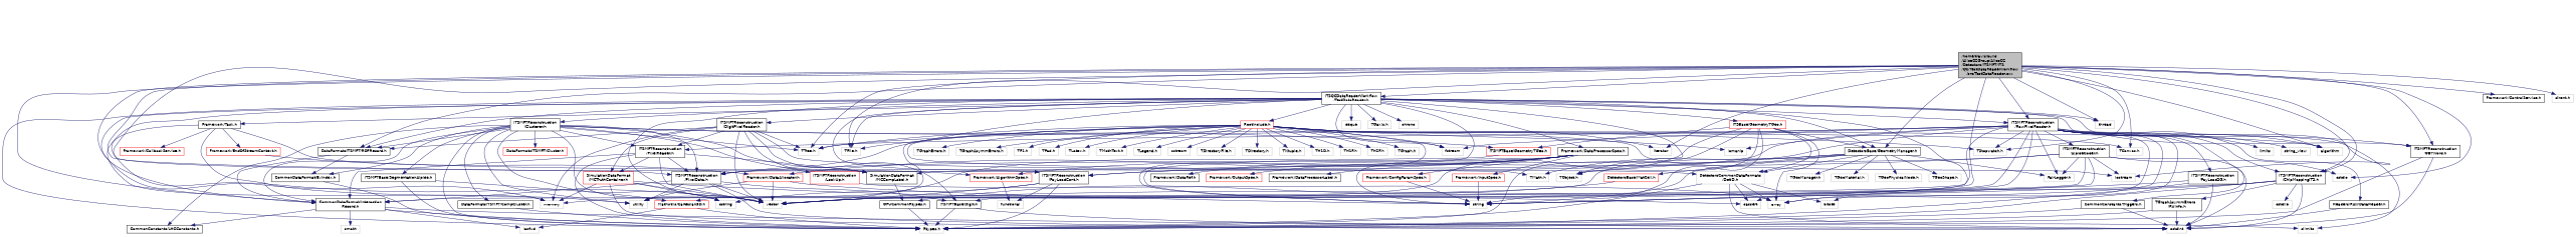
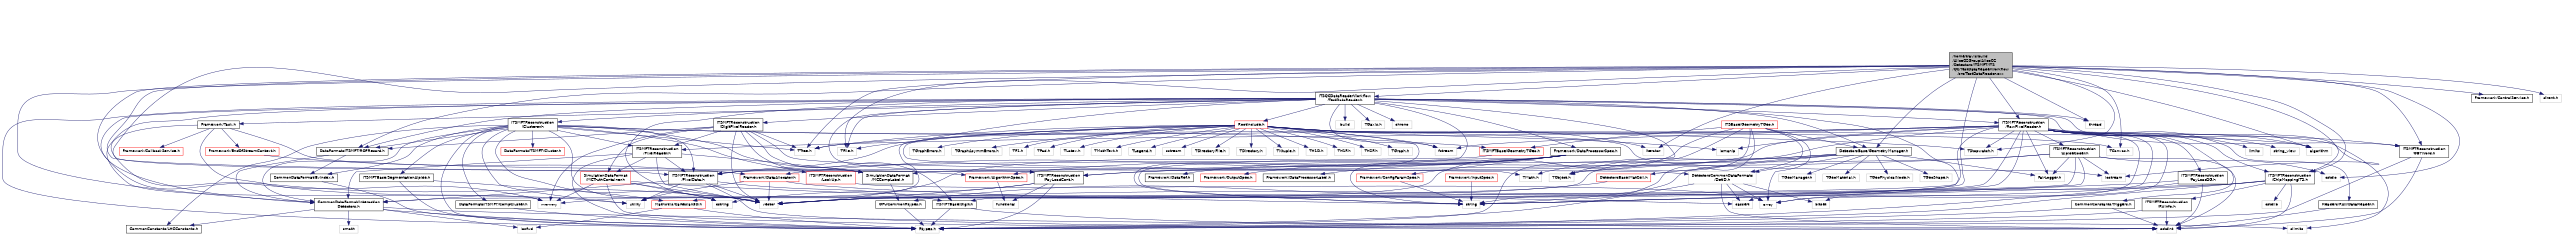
  digraph {
    node [color=grey75 fontname=Helvetica fontsize=10 shape=record]
    edge [color=midnightblue fontname=Helvetica fontsize=10 labelfontname=Helvetica labelfontsize=10 style=solid]
    n1 [color=black fillcolor=grey75 fontcolor=black height=0.2 label="/home/travis/build\l/AliceO2Group/AliceO2\l/Detectors/ITSMFT/ITS\l/QC/TestDataReaderWorkflow\l/src/TestDataReader.cxx" style=filled width=0.4]
    n2 [height=0.2 label=vector width=0.4]
    n3 [height=0.2 label="TTree.h" width=0.4]
    n4 [height=0.2 label="TFile.h" width=0.4]
    n5 [height=0.2 label="TStopwatch.h" width=0.4]
    n6 [height=0.2 label=string width=0.4]
    n7 [color=black height=0.2 label="Framework/ControlService.h" width=0.4]
    n8 [color=black height=0.2 label="ITSMFTReconstruction\l/ChipMappingITS.h" width=0.4]
    n9 [color=black height=0.2 label="ITSMFTReconstruction\l/GBTWord.h" width=0.4]
    n10 [color=black height=0.2 label="ITSMFTReconstruction\l/PayLoadCont.h" width=0.4]
    n11 [color=black height=0.2 label="ITSMFTReconstruction\l/PixelData.h" width=0.4]
-   n12 [color=black height=0.2 label="CommonDataFormat/Interaction\lRecord.h" width=0.4]
+   n12 [color=black height=0.2 label="CommonDataFormat/Interaction\lDetectors.h" width=0.4]
    n13 [color=black height=0.2 label="DataFormatsITSMFT/ROFRecord.h" width=0.4]
    n14 [color=black height=0.2 label="ITSMFTReconstruction\l/RawPixelReader.h" width=0.4]
    n15 [height=0.2 label=cstdio width=0.4]
    n16 [height=0.2 label=iostream width=0.4]
    n17 [height=0.2 label=algorithm width=0.4]
    n18 [color=black height=0.2 label="ITSQCDataReaderWorkflow\l/TestDataReader.h" width=0.4]
    n19 [height=0.2 label=iterator width=0.4]
    n20 [height=0.2 label="TCanvas.h" width=0.4]
    n21 [color=black height=0.2 label="DetectorsBase/GeometryManager.h" width=0.4]
    n22 [height=0.2 label=thread width=0.4]
    n23 [height=0.2 label="dirent.h" width=0.4]
    n24 [height=0.2 label="Rtypes.h" width=0.4]
    n25 [height=0.2 label=array width=0.4]
    n26 [height=0.2 label=cstdlib width=0.4]
    n27 [height=0.2 label=cstdint width=0.4]
-   n28 [color=black height=0.2 label="TGraphAsymmErrors\l/RUInfo.h" width=0.4]
+   n28 [color=black height=0.2 label="ITSMFTReconstruction\l/RUInfo.h" width=0.4]
    n29 [height=0.2 label=cstring width=0.4]
    n30 [height=0.2 label=functional width=0.4]
    n31 [color=black height=0.2 label="ITSMFTBase/Digit.h" width=0.4]
    n32 [height=0.2 label=utility width=0.4]
    n33 [height=0.2 label=iosfwd width=0.4]
    n34 [height=0.2 label=cmath width=0.4]
    n35 [color=black height=0.2 label="CommonConstants/LHCConstants.h" width=0.4]
    n36 [color=black height=0.2 label="CommonDataFormat/EvIndex.h" width=0.4]
    n37 [height=0.2 label=climits width=0.4]
    n38 [color=black height=0.2 label="Headers/RAWDataHeader.h" width=0.4]
    n39 [color=black height=0.2 label="ITSMFTReconstruction\l/PixelReader.h" width=0.4]
    n40 [height=0.2 label=cassert width=0.4]
    n41 [height=0.2 label=memory width=0.4]
    n42 [color=black height=0.2 label="ITSMFTReconstruction\l/AlpideCoder.h" width=0.4]
    n43 [height=0.2 label="FairLogger.h" width=0.4]
    n44 [color=black height=0.2 label="CommonConstants/Triggers.h" width=0.4]
    n45 [color=black height=0.2 label="ITSMFTReconstruction\l/PayLoadSG.h" width=0.4]
    n46 [height=0.2 label=limits width=0.4]
    n47 [height=0.2 label=fstream width=0.4]
    n48 [height=0.2 label=string_view width=0.4]
    n49 [height=0.2 label=bitset width=0.4]
    n50 [height=0.2 label=iomanip width=0.4]
    n51 [color=black height=0.2 label="SimulationDataFormat\l/MCCompLabel.h" width=0.4]
-   n52 [height=0.2 label=deque width=0.4]
+   n52 [height=0.2 label=build width=0.4]
    n53 [height=0.2 label="TObject.h" width=0.4]
    n54 [height=0.2 label="TGaxis.h" width=0.4]
    n55 [color=black height=0.2 label="Framework/DataProcessorSpec.h" width=0.4]
    n56 [color=black height=0.2 label="Framework/Task.h" width=0.4]
    n57 [color=black height=0.2 label="ITSMFTReconstruction\l/Clusterer.h" width=0.4]
    n58 [color=red height=0.2 label="RootInclude.h" width=0.4]
    n59 [color=red height=0.2 label="ITSBase/GeometryTGeo.h" width=0.4]
    n60 [color=black height=0.2 label="ITSMFTReconstruction\l/DigitPixelReader.h" width=0.4]
    n61 [height=0.2 label=chrono width=0.4]
    n62 [color=red height=0.2 label="MathUtils/Cartesian3D.h" width=0.4]
    n63 [height=0.2 label="TMath.h" width=0.4]
    n64 [height=0.2 label="DetectorsCommonDataFormats\l/DetID.h" width=0.4]
    n65 [height=0.2 label="TGeoManager.h" width=0.4]
    n66 [height=0.2 label="TGeoMaterial.h" width=0.4]
    n67 [height=0.2 label="TGeoPhysicalNode.h" width=0.4]
    n68 [height=0.2 label="TGeoShape.h" width=0.4]
    n69 [color=red height=0.2 label="DetectorsBase/MatCell.h" width=0.4]
    n70 [color=red height=0.2 label="SimulationDataFormat\l/MCTruthContainer.h" width=0.4]
    n71 [color=black height=0.2 label="GPUCommonRtypes.h" width=0.4]
    n72 [color=red height=0.2 label="Framework/AlgorithmSpec.h" width=0.4]
    n73 [color=red height=0.2 label="Framework/ConfigParamSpec.h" width=0.4]
    n74 [color=red height=0.2 label="Framework/DataAllocator.h" width=0.4]
    n75 [color=black height=0.2 label="Framework/DataProcessorLabel.h" width=0.4]
    n76 [color=black height=0.2 label="Framework/DataRef.h" width=0.4]
    n77 [color=red height=0.2 label="Framework/InputSpec.h" width=0.4]
    n78 [color=red height=0.2 label="Framework/OutputSpec.h" width=0.4]
    n79 [color=red height=0.2 label="Framework/CallbackService.h" width=0.4]
    n80 [color=red height=0.2 label="Framework/EndOfStreamContext.h" width=0.4]
    n81 [color=red height=0.2 label="ITSMFTBase/GeometryTGeo.h" width=0.4]
    n82 [color=black height=0.2 label="ITSMFTBase/SegmentationAlpide.h" width=0.4]
    n83 [color=red height=0.2 label="DataFormatsITSMFT/Cluster.h" width=0.4]
    n84 [color=black height=0.2 label="DataFormatsITSMFT/CompCluster.h" width=0.4]
    n85 [color=red height=0.2 label="ITSMFTReconstruction\l/LookUp.h" width=0.4]
    n86 [height=0.2 label=sstream width=0.4]
    n87 [height=0.2 label="TDirectoryFile.h" width=0.4]
    n88 [height=0.2 label="TDirectory.h" width=0.4]
    n89 [height=0.2 label="TNtuple.h" width=0.4]
    n90 [height=0.2 label="TH1D.h" width=0.4]
    n91 [height=0.2 label="TH1F.h" width=0.4]
    n92 [height=0.2 label="TH2F.h" width=0.4]
    n93 [height=0.2 label="TGraph.h" width=0.4]
    n94 [height=0.2 label="TGraphErrors.h" width=0.4]
    n95 [height=0.2 label="TGraphAsymmErrors.h" width=0.4]
    n96 [height=0.2 label="TF1.h" width=0.4]
    n97 [height=0.2 label="TPad.h" width=0.4]
    n98 [height=0.2 label="TLatex.h" width=0.4]
    n99 [height=0.2 label="TMathText.h" width=0.4]
    n100 [height=0.2 label="TLegend.h" width=0.4]
    n1 -> n2
    n1 -> n3
    n1 -> n4
    n1 -> n5
    n1 -> n6
    n1 -> n7
    n1 -> n8
    n1 -> n9
    n1 -> n10
    n1 -> n11
    n1 -> n12
    n1 -> n13
    n1 -> n14
    n1 -> n15
    n1 -> n16
    n1 -> n17
    n1 -> n18
    n1 -> n19
    n1 -> n20
    n1 -> n21
    n1 -> n22
    n1 -> n23
    n8 -> n6
    n8 -> n24
    n8 -> n25
    n8 -> n26
    n8 -> n27
    n8 -> n28
    n9 -> n24
    n9 -> n27
    n10 -> n2
    n10 -> n24
    n10 -> n29
    n10 -> n30
    n11 -> n2
    n11 -> n12
    n11 -> n27
    n11 -> n31
    n11 -> n32
    n12 -> n24
    n12 -> n27
    n12 -> n33
    n12 -> n34
    n12 -> n35
    n13 -> n12
    n13 -> n36
    n14 -> n2
    n14 -> n3
    n14 -> n5
    n14 -> n8
    n14 -> n9
    n14 -> n10
    n14 -> n11
    n14 -> n12
    n14 -> n17
    n14 -> n25
    n14 -> n37
    n14 -> n38
    n14 -> n39
    n14 -> n40
    n14 -> n41
    n14 -> n42
    n14 -> n43
    n14 -> n44
    n14 -> n45
    n14 -> n46
    n14 -> n47
    n14 -> n48
    n14 -> n49
    n14 -> n50
    n18 -> n2
    n18 -> n4
    n18 -> n8
    n18 -> n9
    n18 -> n10
    n18 -> n11
    n18 -> n12
    n18 -> n13
    n18 -> n14
    n18 -> n21
    n18 -> n22
    n18 -> n24
    n18 -> n31
    n18 -> n41
    n18 -> n47
    n18 -> n51
    n18 -> n52
    n18 -> n53
    n18 -> n54
    n18 -> n55
    n18 -> n56
    n18 -> n57
    n18 -> n58
-   n18 -> n59
    n18 -> n60
    n18 -> n61
    n21 -> n6
    n21 -> n43
    n21 -> n53
    n21 -> n62
    n21 -> n63
    n21 -> n64
    n21 -> n65
    n21 -> n66
    n21 -> n67
    n21 -> n68
    n21 -> n69
    n28 -> n24
    n28 -> n27
    n31 -> n24
    n31 -> n37
    n36 -> n24
    n38 -> n27
    n39 -> n2
    n39 -> n11
    n39 -> n12
    n39 -> n24
    n39 -> n51
    n39 -> n70
    n42 -> n2
    n42 -> n6
    n42 -> n10
    n42 -> n11
    n42 -> n15
    n42 -> n16
    n42 -> n27
    n42 -> n43
    n44 -> n24
    n44 -> n27
    n45 -> n2
    n45 -> n24
    n45 -> n27
    n51 -> n71
    n55 -> n2
    n55 -> n6
    n55 -> n72
    n55 -> n73
    n55 -> n74
    n55 -> n75
    n55 -> n76
-   n55 -> n77
    n55 -> n78
    n56 -> n32
    n56 -> n41
    n56 -> n72
    n56 -> n79
    n56 -> n80
    n57 -> n2
    n57 -> n3
    n57 -> n5
    n57 -> n11
    n57 -> n12
    n57 -> n13
    n57 -> n24
    n57 -> n29
    n57 -> n32
    n57 -> n35
    n57 -> n36
    n57 -> n39
    n57 -> n51
    n57 -> n81
    n57 -> n82
    n57 -> n83
    n57 -> n84
    n57 -> n85
    n58 -> n3
    n58 -> n4
    n58 -> n6
    n58 -> n16
    n58 -> n17
    n58 -> n19
    n58 -> n20
    n58 -> n32
    n58 -> n47
    n58 -> n50
    n58 -> n63
    n58 -> n86
    n58 -> n87
    n58 -> n88
    n58 -> n89
    n58 -> n90
    n58 -> n91
    n58 -> n92
    n58 -> n93
    n58 -> n94
    n58 -> n95
    n58 -> n96
    n58 -> n97
    n58 -> n98
    n58 -> n99
    n58 -> n100
    n59 -> n2
    n59 -> n6
    n59 -> n21
    n59 -> n24
    n59 -> n25
    n59 -> n53
    n59 -> n64
    n59 -> n81
    n60 -> n2
    n60 -> n3
    n60 -> n13
    n60 -> n31
    n60 -> n39
    n60 -> n41
    n60 -> n51
    n60 -> n64
    n60 -> n70
    n62 -> n24
    n62 -> n33
    n64 -> n24
    n64 -> n25
    n64 -> n27
    n64 -> n40
    n64 -> n49
    n69 -> n71
    n70 -> n2
    n70 -> n27
    n70 -> n29
    n70 -> n40
    n70 -> n41
    n71 -> n24
    n72 -> n30
    n73 -> n6
    n74 -> n2
    n74 -> n6
    n74 -> n32
    n77 -> n6
    n80 -> n74
    n81 -> n6
    n82 -> n24
    n82 -> n62
    n84 -> n24
    n85 -> n25
  }
